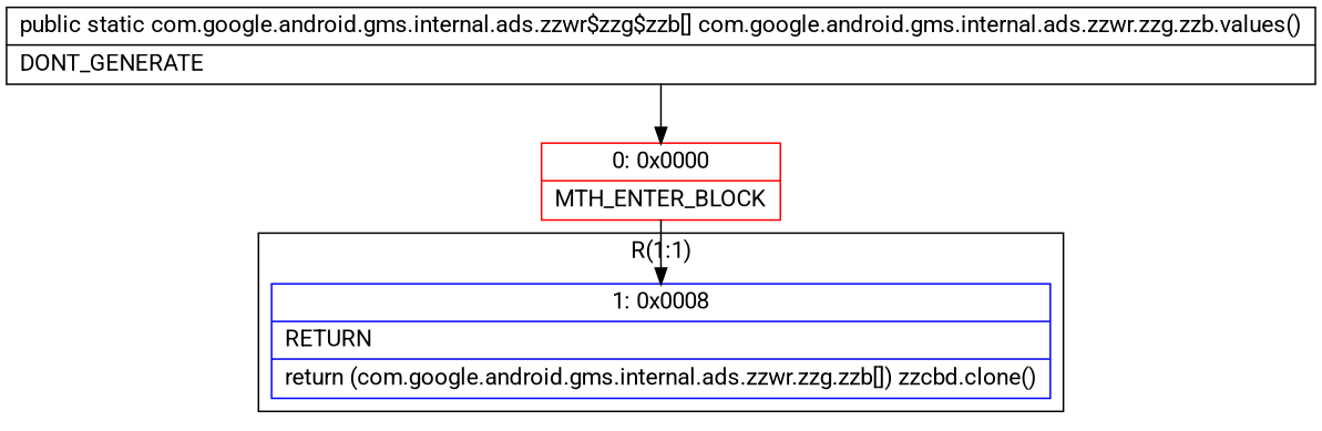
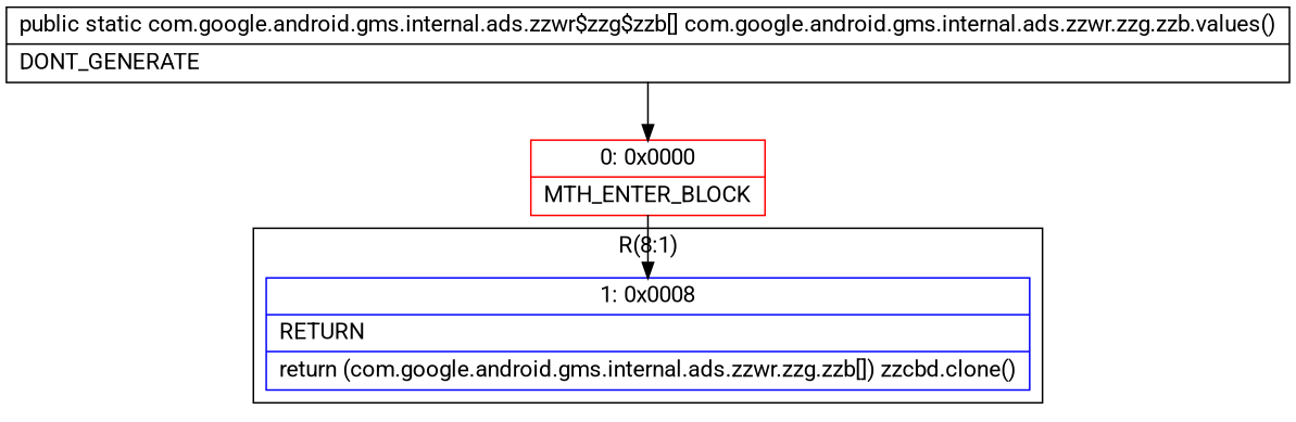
  digraph {
    fontname=Roboto
    node [shape=record fontname=Roboto]
    edge [fontname=Roboto]
    n1 [color=blue label="{1\:\ 0x0008|RETURN\l|return (com.google.android.gms.internal.ads.zzwr.zzg.zzb[]) zzcbd.clone()\l}"]
    n2 [color=red label="{0\:\ 0x0000|MTH_ENTER_BLOCK\l}"]
    n3 [label="{public static com.google.android.gms.internal.ads.zzwr$zzg$zzb[] com.google.android.gms.internal.ads.zzwr.zzg.zzb.values()  | DONT_GENERATE\l}"]
    subgraph cluster_1 {
-     label="R(1:1)"
+     label="R(8:1)"
      n1
    }
    n2 -> n1
    n3 -> n2
  }
